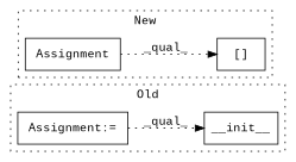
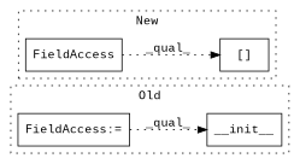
  digraph {
    fontname="Liberation Mono"
    rankdir=LR
    node [fontname="Liberation Mono" shape=box]
    edge [fontname="Liberation Mono" style=dotted]
    n1 [a=32 l="9,1" label=__init__ s="1003,1016"]
-   n2 [a=7 l=22 label="Assignment:=" s=952]
+   n2 [a=7 l=22 label="FieldAccess:=" s=952]
    n3 [a=2 l="21,1" label="[]" s="919,948"]
-   n4 [a=22 l=20 label=Assignment s=919]
+   n4 [a=22 l=20 label=FieldAccess s=919]
    subgraph cluster_1 {
      label=Old
      style=dotted
      n1
      n2
    }
    subgraph cluster_2 {
      label=New
      style=dotted
      n3
      n4
    }
    n2 -> n1 [label=_qual_]
    n4 -> n3 [label=_qual_]
  }
